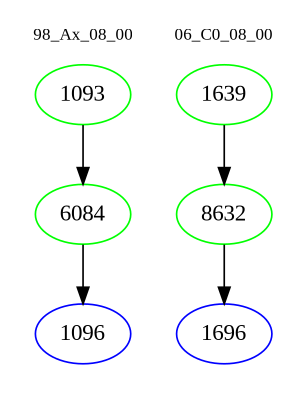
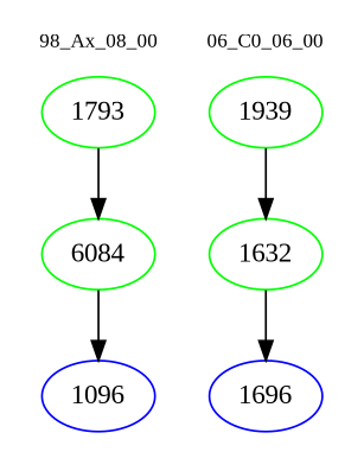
  digraph {
    fontname="Liberation Serif"
    node [color=green fontname="Liberation Serif"]
    edge [color=black fontname="Liberation Serif"]
-   n1 [label=1093]
+   n1 [label=1793]
    n2 [label=6084]
    n3 [color=blue label=1096]
-   n4 [label=1639]
-   n5 [label=8632]
+   n4 [label=1939]
+   n5 [label=1632]
    n6 [color=blue label=1696]
    subgraph cluster_1 {
      color=white
      fontsize=10
      label="98_Ax_08_00"
      n1
      n2
      n3
    }
    subgraph cluster_2 {
      color=white
      fontsize=10
-     label="06_C0_08_00"
+     label="06_C0_06_00"
      n4
      n5
      n6
    }
    n1 -> n2
    n2 -> n3
    n4 -> n5
    n5 -> n6
  }
